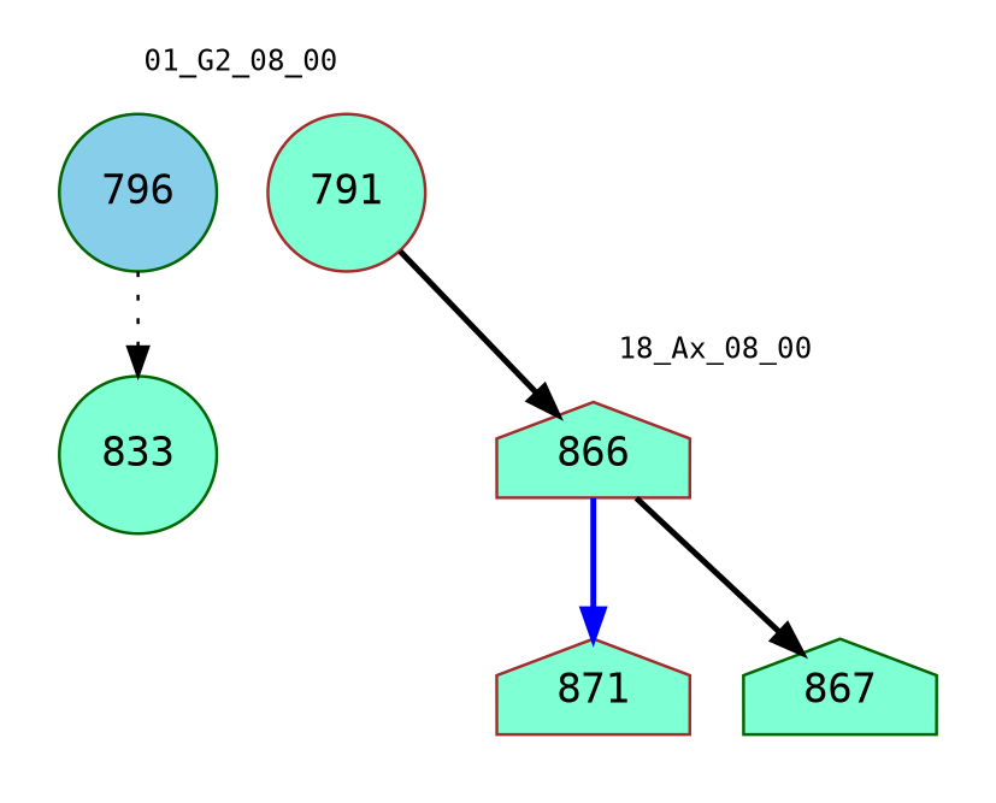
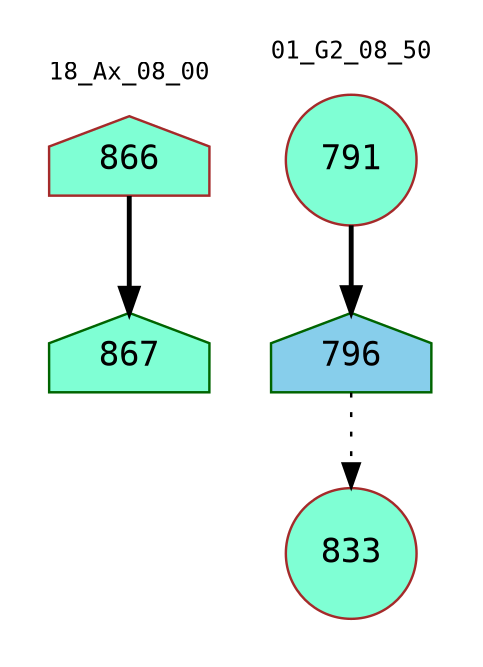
  digraph {
    fontname="DejaVu Sans Mono"
    node [color=brown fillcolor=aquamarine fontname="DejaVu Sans Mono" shape=house style=filled]
    edge [color=black fontname="DejaVu Sans Mono" style=bold]
    n1 [label=866]
-   n2 [label=871]
    n3 [color=darkgreen label=867]
    n4 [label=791 shape=circle]
-   n5 [color=darkgreen fillcolor=skyblue label=796 shape=circle]
-   n6 [color=darkgreen label=833 shape=circle]
+   n5 [color=darkgreen fillcolor=skyblue label=796]
+   n6 [label=833 shape=circle]
    subgraph cluster_1 {
      color=white
      fontsize=10
      label="18_Ax_08_00"
      n1
-     n2
      n3
    }
    subgraph cluster_2 {
      color=white
      fontsize=10
-     label="01_G2_08_00"
+     label="01_G2_08_50"
      n4
      n5
      n6
    }
-   n1 -> n2 [color=blue]
    n1 -> n3
-   n4 -> n1
+   n4 -> n5
    n5 -> n6 [style=dotted]
  }
